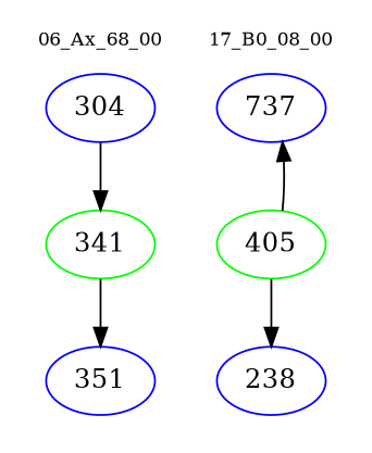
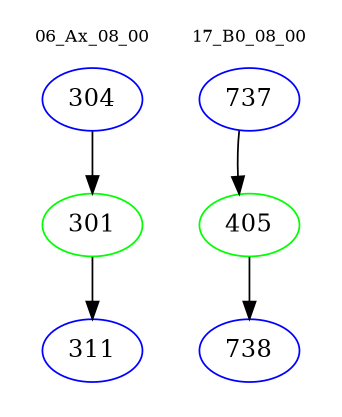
  digraph {
    node [color=blue]
    edge [color=black]
    n1 [label=304]
-   n2 [color=green label=341]
-   n3 [label=351]
+   n2 [color=green label=301]
+   n3 [label=311]
    n4 [label=737]
    n5 [color=green label=405]
-   n6 [label=238]
+   n6 [label=738]
    subgraph cluster_1 {
      color=white
      fontsize=10
-     label="06_Ax_68_00"
+     label="06_Ax_08_00"
      n1
      n2
      n3
    }
    subgraph cluster_2 {
      color=white
      fontsize=10
      label="17_B0_08_00"
      n4
      n5
      n6
    }
    n1 -> n2
    n2 -> n3
-   n5 -> n4
+   n4 -> n5
    n5 -> n6
  }
